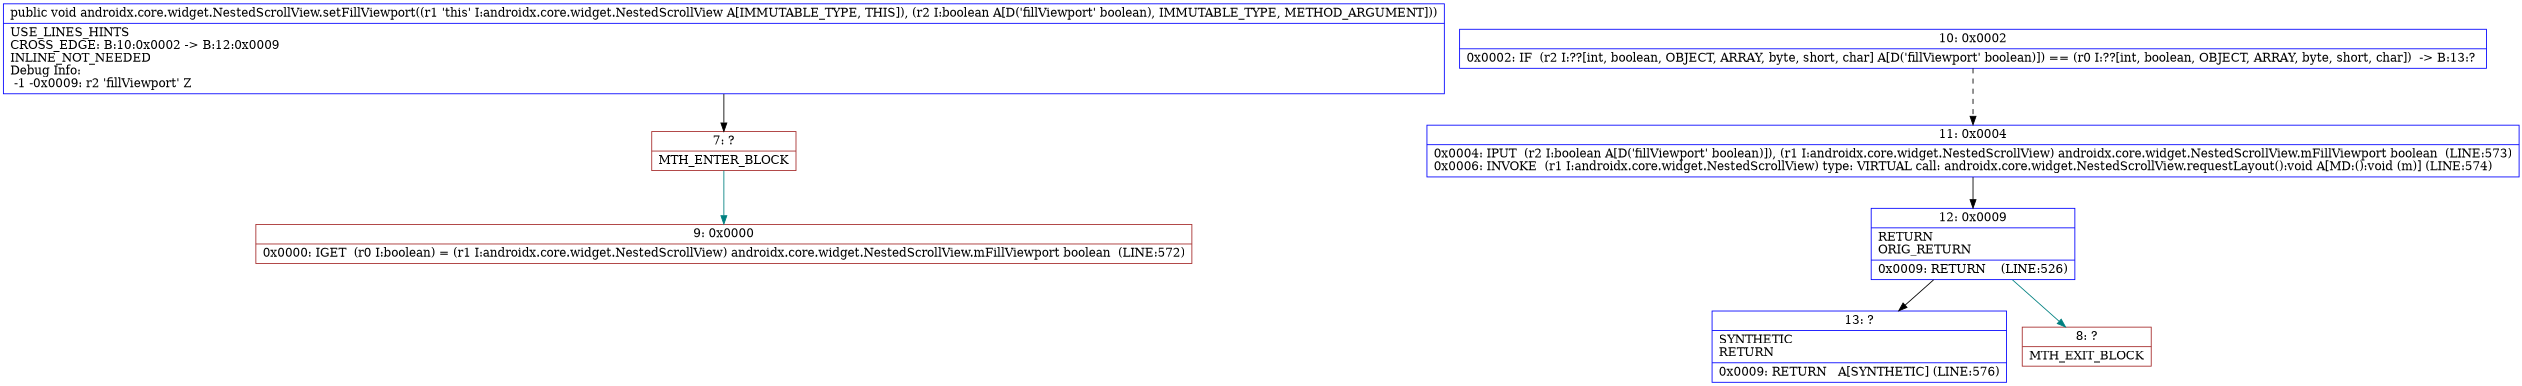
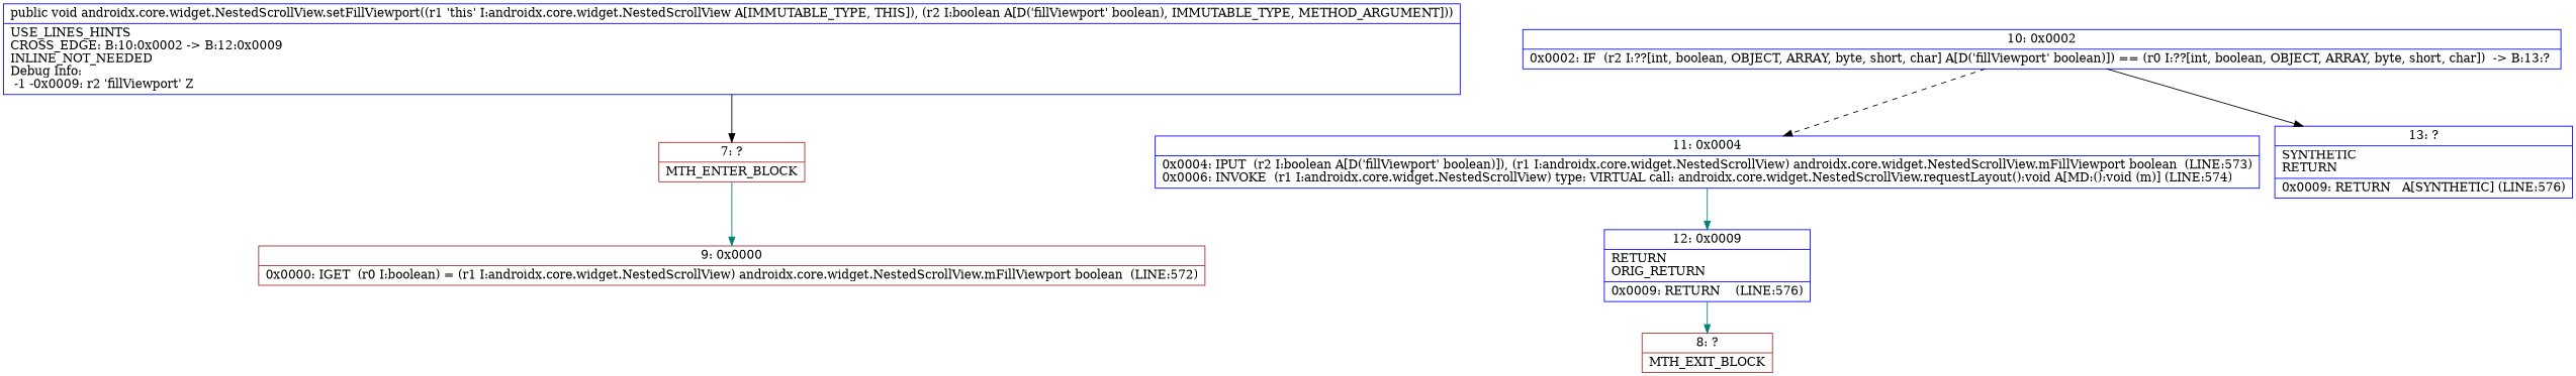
  digraph {
    node [color=blue shape=record]
    edge [color=black]
    n1 [color=brown label="{7\:\ ?|MTH_ENTER_BLOCK\l}"]
    n2 [color=brown label="{9\:\ 0x0000|0x0000: IGET  (r0 I:boolean) = (r1 I:androidx.core.widget.NestedScrollView) androidx.core.widget.NestedScrollView.mFillViewport boolean  (LINE:572)\l}"]
    n3 [label="{10\:\ 0x0002|0x0002: IF  (r2 I:??[int, boolean, OBJECT, ARRAY, byte, short, char] A[D('fillViewport' boolean)]) == (r0 I:??[int, boolean, OBJECT, ARRAY, byte, short, char])  \-\> B:13:? \l}"]
    n4 [label="{11\:\ 0x0004|0x0004: IPUT  (r2 I:boolean A[D('fillViewport' boolean)]), (r1 I:androidx.core.widget.NestedScrollView) androidx.core.widget.NestedScrollView.mFillViewport boolean  (LINE:573)\l0x0006: INVOKE  (r1 I:androidx.core.widget.NestedScrollView) type: VIRTUAL call: androidx.core.widget.NestedScrollView.requestLayout():void A[MD:():void (m)] (LINE:574)\l}"]
    n5 [label="{13\:\ ?|SYNTHETIC\lRETURN\l|0x0009: RETURN   A[SYNTHETIC] (LINE:576)\l}"]
-   n6 [label="{12\:\ 0x0009|RETURN\lORIG_RETURN\l|0x0009: RETURN    (LINE:526)\l}"]
+   n6 [label="{12\:\ 0x0009|RETURN\lORIG_RETURN\l|0x0009: RETURN    (LINE:576)\l}"]
    n7 [color=brown label="{8\:\ ?|MTH_EXIT_BLOCK\l}"]
    n8 [label="{public void androidx.core.widget.NestedScrollView.setFillViewport((r1 'this' I:androidx.core.widget.NestedScrollView A[IMMUTABLE_TYPE, THIS]), (r2 I:boolean A[D('fillViewport' boolean), IMMUTABLE_TYPE, METHOD_ARGUMENT]))  | USE_LINES_HINTS\lCROSS_EDGE: B:10:0x0002 \-\> B:12:0x0009\lINLINE_NOT_NEEDED\lDebug Info:\l  \-1 \-0x0009: r2 'fillViewport' Z\l}"]
    n1 -> n2 [color=teal]
    n3 -> n4 [style=dashed]
-   n6 -> n5
-   n4 -> n6
+   n3 -> n5
+   n4 -> n6 [color=teal]
    n6 -> n7 [color=teal]
    n8 -> n1
  }
